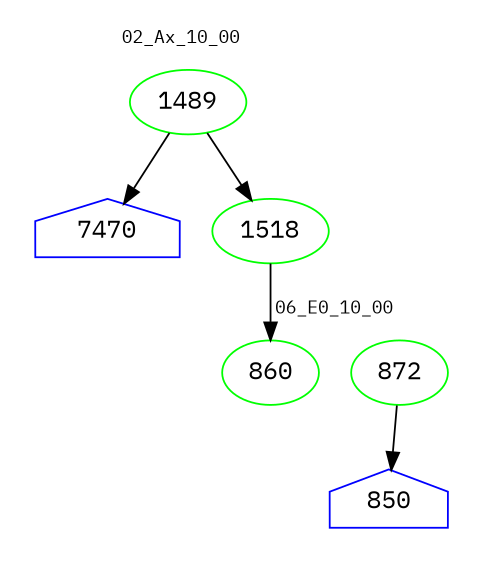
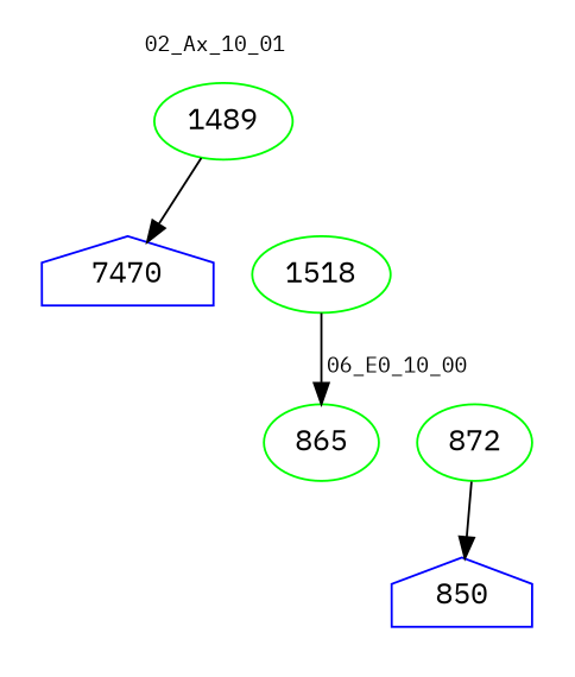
  digraph {
    fontname="IBM Plex Mono"
    node [color=green fontname="IBM Plex Mono" shape=ellipse]
    edge [color=black fontname="IBM Plex Mono"]
    n1 [label=1489]
    n2 [color=blue label=7470 shape=house]
    n3 [label=1518]
    n4 [label=872]
    n5 [color=blue label=850 shape=house]
-   n6 [label=860]
+   n6 [label=865]
    subgraph cluster_1 {
      color=white
      fontsize=10
-     label="02_Ax_10_00"
+     label="02_Ax_10_01"
      n1
      n2
      n3
    }
    subgraph cluster_2 {
      color=white
      fontsize=10
      label="06_E0_10_00"
      n4
      n5
      n6
    }
    n1 -> n2
-   n1 -> n3
    n3 -> n6
    n4 -> n5
  }
